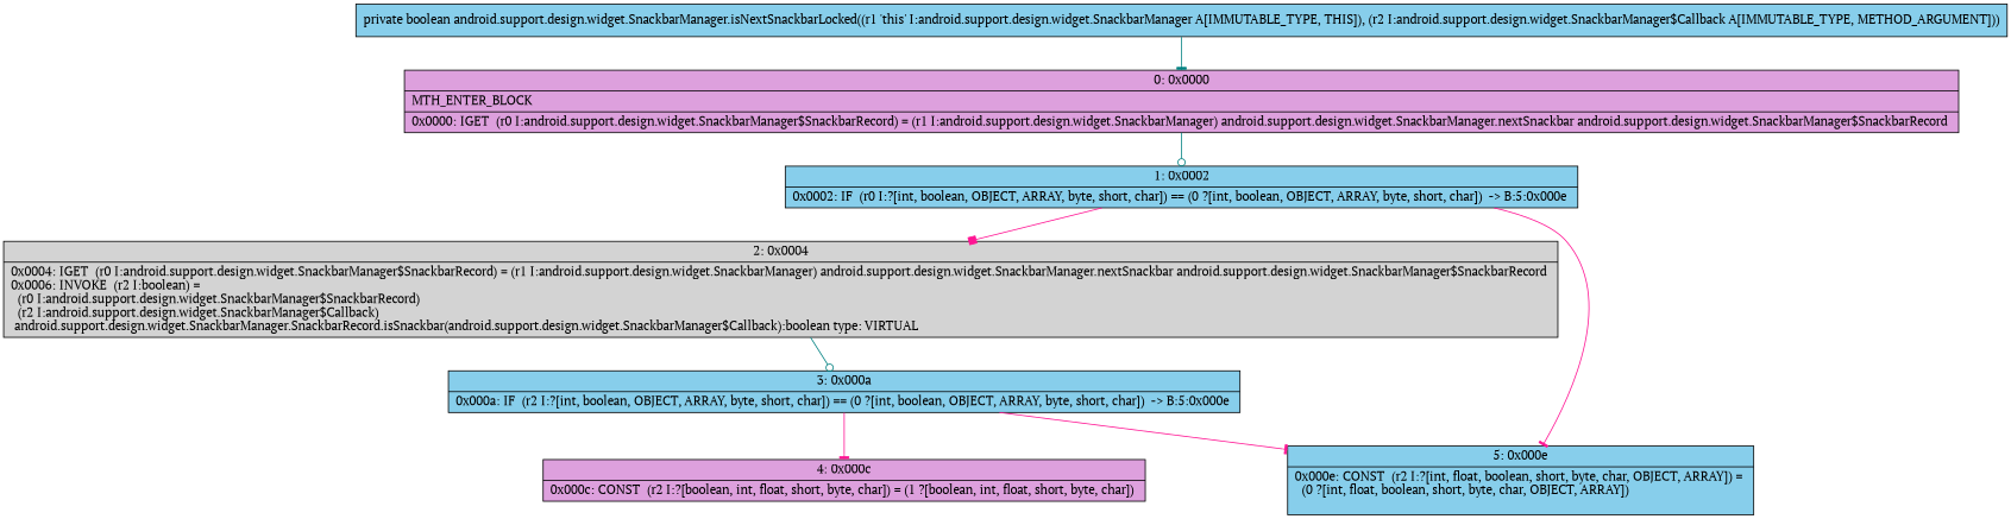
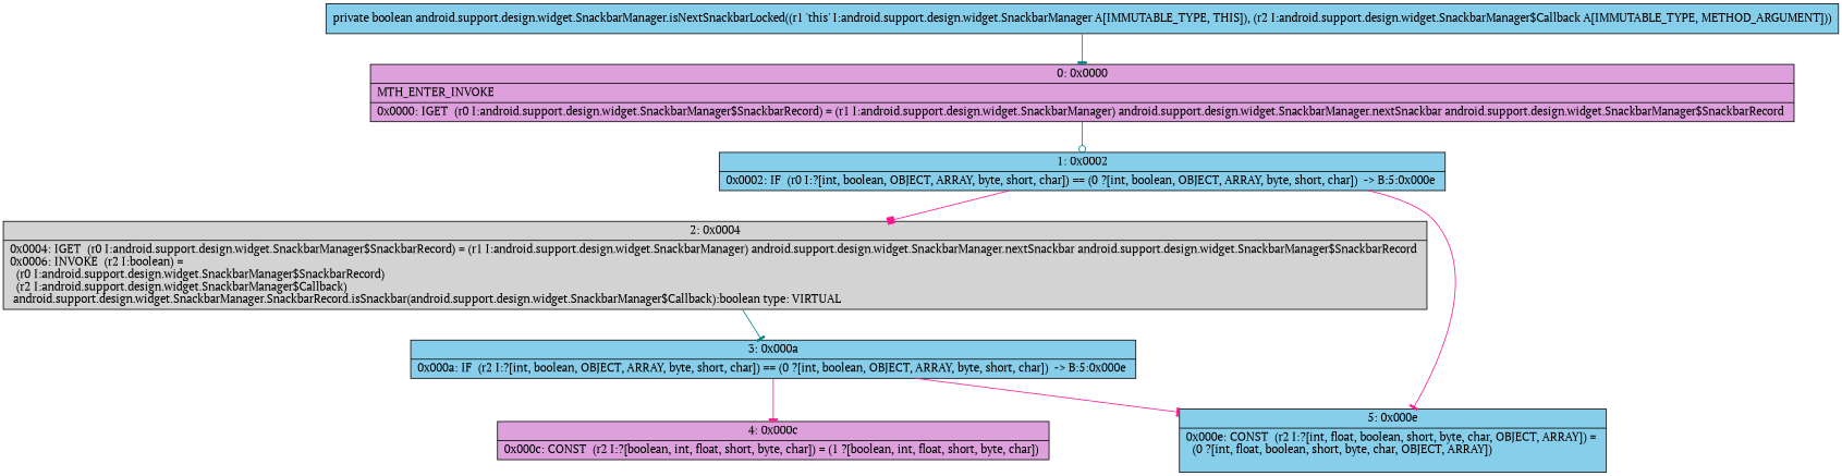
  digraph {
    fontname="PT Serif"
    node [fillcolor=skyblue fontname="PT Serif" shape=record style=filled]
    edge [arrowhead=tee color=deeppink fontname="PT Serif"]
-   n1 [fillcolor=plum label="{0\:\ 0x0000|MTH_ENTER_BLOCK\l|0x0000: IGET  (r0 I:android.support.design.widget.SnackbarManager$SnackbarRecord) = (r1 I:android.support.design.widget.SnackbarManager) android.support.design.widget.SnackbarManager.nextSnackbar android.support.design.widget.SnackbarManager$SnackbarRecord \l}"]
+   n1 [fillcolor=plum label="{0\:\ 0x0000|MTH_ENTER_INVOKE\l|0x0000: IGET  (r0 I:android.support.design.widget.SnackbarManager$SnackbarRecord) = (r1 I:android.support.design.widget.SnackbarManager) android.support.design.widget.SnackbarManager.nextSnackbar android.support.design.widget.SnackbarManager$SnackbarRecord \l}"]
    n2 [label="{1\:\ 0x0002|0x0002: IF  (r0 I:?[int, boolean, OBJECT, ARRAY, byte, short, char]) == (0 ?[int, boolean, OBJECT, ARRAY, byte, short, char])  \-\> B:5:0x000e \l}"]
    n3 [fillcolor=lightgrey label="{2\:\ 0x0004|0x0004: IGET  (r0 I:android.support.design.widget.SnackbarManager$SnackbarRecord) = (r1 I:android.support.design.widget.SnackbarManager) android.support.design.widget.SnackbarManager.nextSnackbar android.support.design.widget.SnackbarManager$SnackbarRecord \l0x0006: INVOKE  (r2 I:boolean) = \l  (r0 I:android.support.design.widget.SnackbarManager$SnackbarRecord)\l  (r2 I:android.support.design.widget.SnackbarManager$Callback)\l android.support.design.widget.SnackbarManager.SnackbarRecord.isSnackbar(android.support.design.widget.SnackbarManager$Callback):boolean type: VIRTUAL \l}"]
    n4 [label="{5\:\ 0x000e|0x000e: CONST  (r2 I:?[int, float, boolean, short, byte, char, OBJECT, ARRAY]) = \l  (0 ?[int, float, boolean, short, byte, char, OBJECT, ARRAY])\l \l}"]
    n5 [label="{3\:\ 0x000a|0x000a: IF  (r2 I:?[int, boolean, OBJECT, ARRAY, byte, short, char]) == (0 ?[int, boolean, OBJECT, ARRAY, byte, short, char])  \-\> B:5:0x000e \l}"]
    n6 [fillcolor=plum label="{4\:\ 0x000c|0x000c: CONST  (r2 I:?[boolean, int, float, short, byte, char]) = (1 ?[boolean, int, float, short, byte, char]) \l}"]
    n7 [label="{private boolean android.support.design.widget.SnackbarManager.isNextSnackbarLocked((r1 'this' I:android.support.design.widget.SnackbarManager A[IMMUTABLE_TYPE, THIS]), (r2 I:android.support.design.widget.SnackbarManager$Callback A[IMMUTABLE_TYPE, METHOD_ARGUMENT])) }"]
    n1 -> n2 [arrowhead=odot color=teal]
    n2 -> n3 [arrowhead=box style=solid]
    n2 -> n4
-   n3 -> n5 [arrowhead=odot color=teal]
+   n3 -> n5 [color=teal]
    n5 -> n4
    n5 -> n6 [style=solid]
    n7 -> n1 [color=teal]
  }
